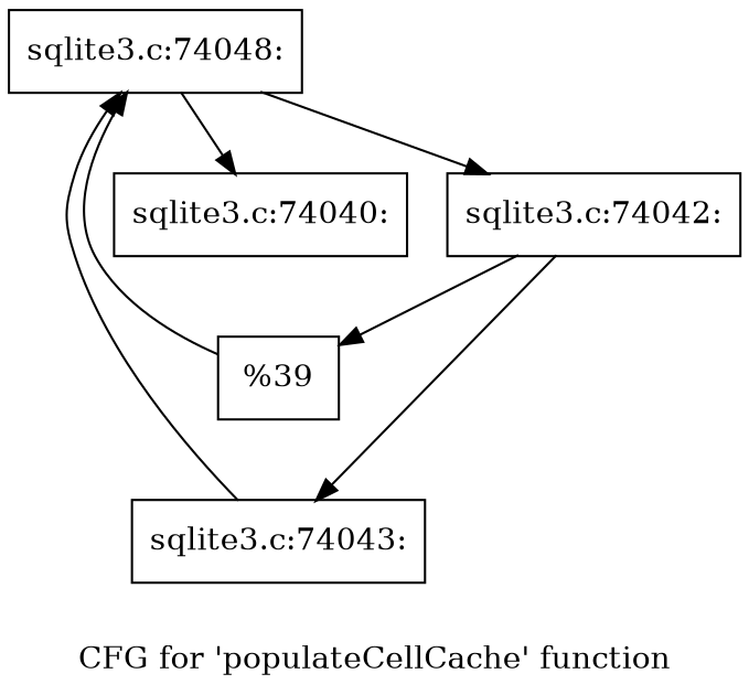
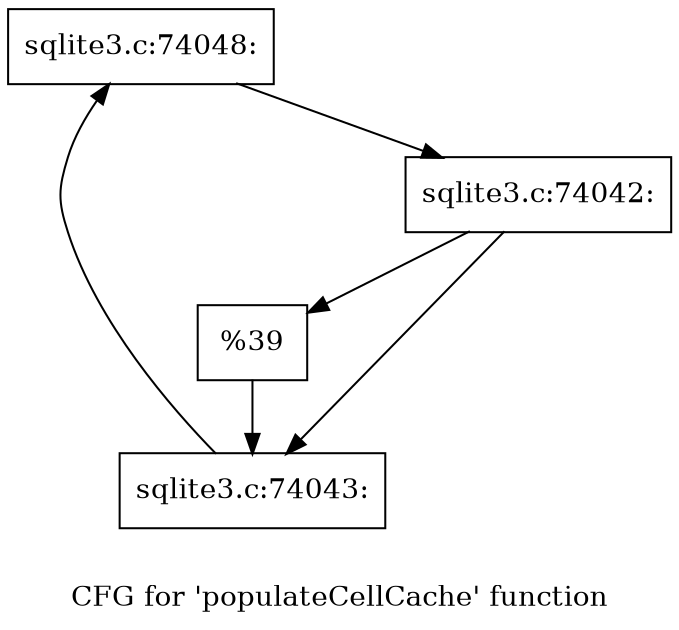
  digraph {
    label="CFG for 'populateCellCache' function"
    node [shape=record]
-   n1 [label="{sqlite3.c:74040:}"]
    n2 [label="{sqlite3.c:74042:}"]
    n3 [label="{sqlite3.c:74043:}"]
    n4 [label="{%39}"]
    n5 [label="{sqlite3.c:74048:}"]
    n2 -> n3
    n2 -> n4
    n3 -> n5
-   n4 -> n5
-   n5 -> n1
+   n4 -> n3
    n5 -> n2
  }
